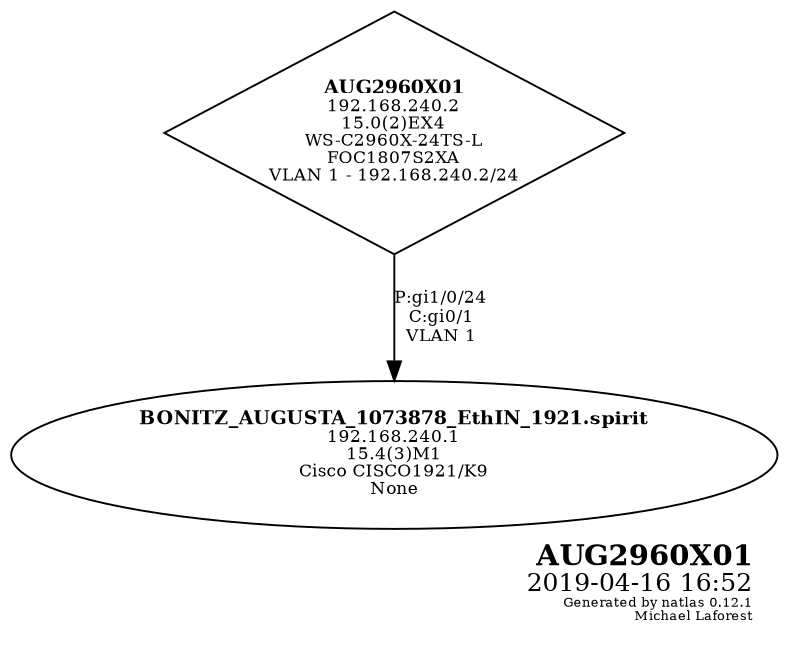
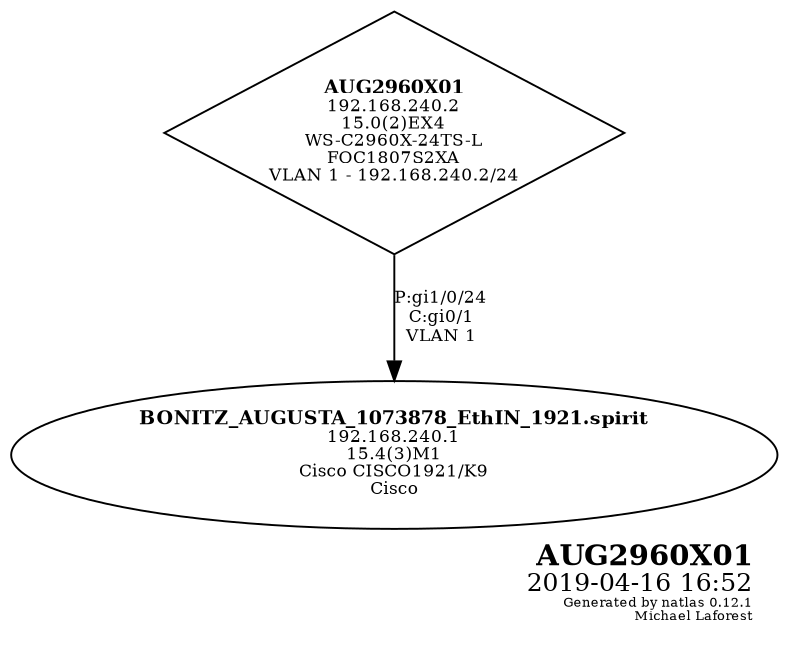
  graph {
    fontsize=10
    label=<<table border="0"><tr><td balign="right"><font point-size="15"><b>AUG2960X01</b></font><br /><font point-size="13">2019-04-16 16:52</font><br /><font point-size="7">Generated by natlas 0.12.1<br />Michael Laforest</font><br /></td></tr></table>>
    labeljust=r
    labelloc=b
    node [fontsize=9 peripheries=1 style=solid]
    n1 [height=1.75 label=<<font point-size="10"><b>AUG2960X01</b></font><br />192.168.240.2<br />15.0(2)EX4<br />WS-C2960X-24TS-L<br />FOC1807S2XA<br />VLAN 1 - 192.168.240.2/24<br />> shape=diamond width=3.3056]
-   n2 [height=1.0607 label=<<font point-size="10"><b>BONITZ_AUGUSTA_1073878_EthIN_1921.spirit</b></font><br />192.168.240.1<br />15.4(3)M1<br />Cisco CISCO1921/K9<br />None<br />> shape=ellipse width=4.6158]
+   n2 [height=1.0607 label=<<font point-size="10"><b>BONITZ_AUGUSTA_1073878_EthIN_1921.spirit</b></font><br />192.168.240.1<br />15.4(3)M1<br />Cisco CISCO1921/K9<br />Cisco<br />> shape=ellipse width=4.6158]
    n1 -- n2 [color=black dir=forward fontsize=9 label="P:gi1/0/24\nC:gi0/1\nVLAN 1" labeljust=l style=solid]
  }
